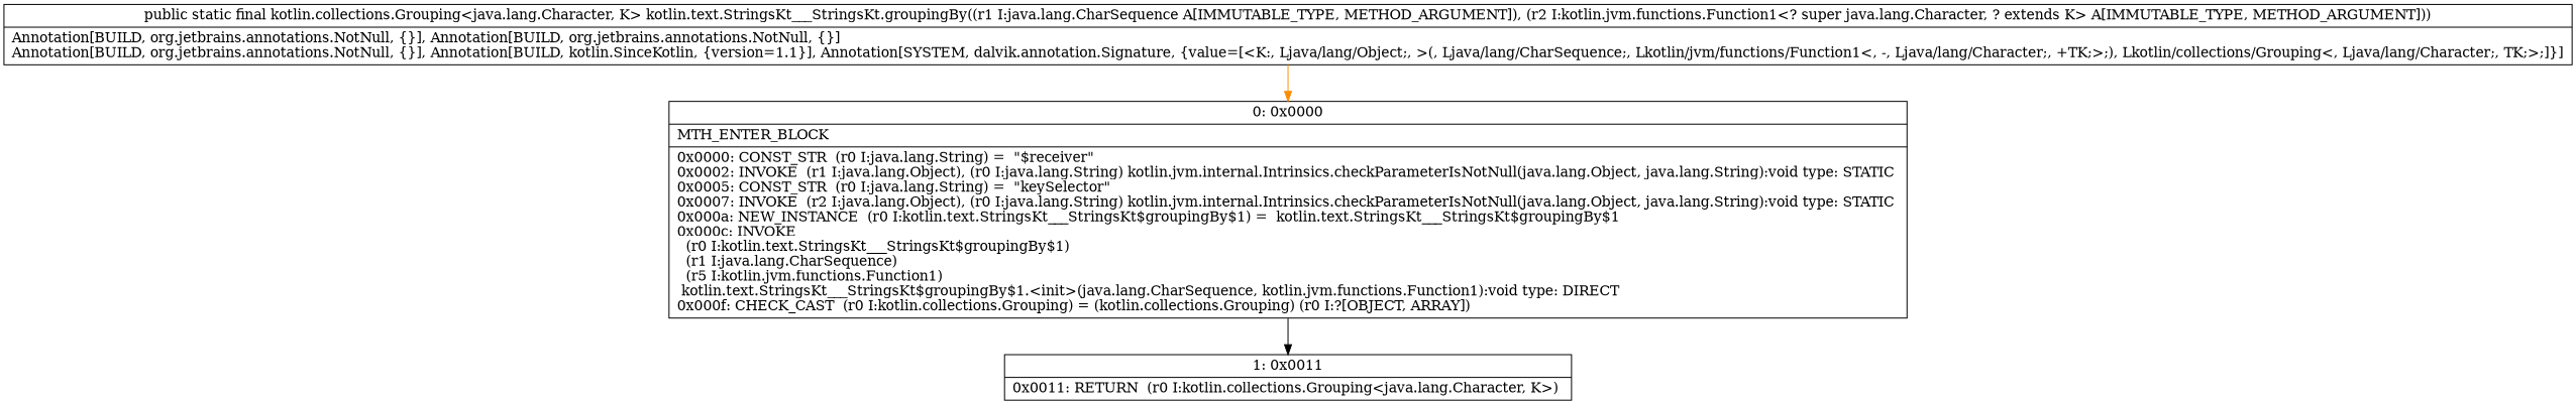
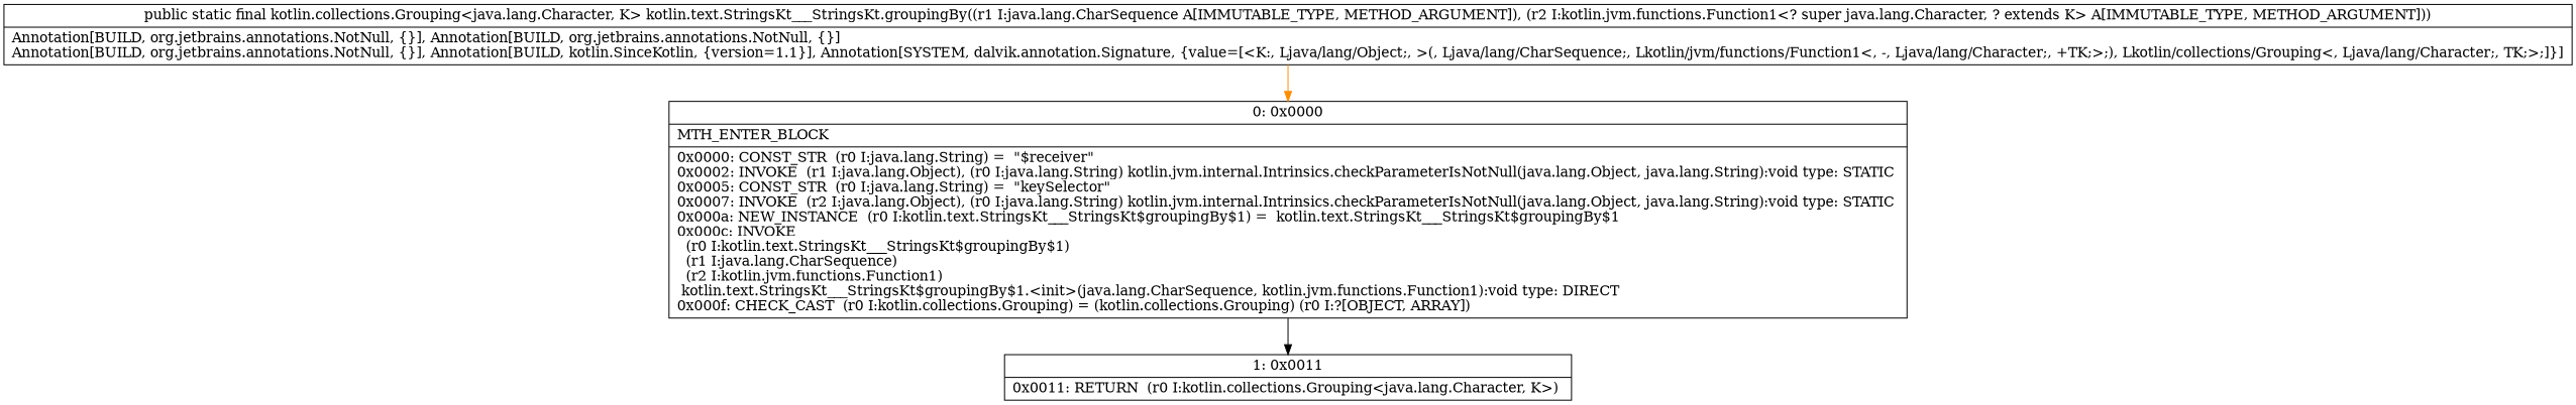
  digraph {
    node [shape=record]
-   n1 [label="{0\:\ 0x0000|MTH_ENTER_BLOCK\l|0x0000: CONST_STR  (r0 I:java.lang.String) =  \"$receiver\" \l0x0002: INVOKE  (r1 I:java.lang.Object), (r0 I:java.lang.String) kotlin.jvm.internal.Intrinsics.checkParameterIsNotNull(java.lang.Object, java.lang.String):void type: STATIC \l0x0005: CONST_STR  (r0 I:java.lang.String) =  \"keySelector\" \l0x0007: INVOKE  (r2 I:java.lang.Object), (r0 I:java.lang.String) kotlin.jvm.internal.Intrinsics.checkParameterIsNotNull(java.lang.Object, java.lang.String):void type: STATIC \l0x000a: NEW_INSTANCE  (r0 I:kotlin.text.StringsKt___StringsKt$groupingBy$1) =  kotlin.text.StringsKt___StringsKt$groupingBy$1 \l0x000c: INVOKE  \l  (r0 I:kotlin.text.StringsKt___StringsKt$groupingBy$1)\l  (r1 I:java.lang.CharSequence)\l  (r5 I:kotlin.jvm.functions.Function1)\l kotlin.text.StringsKt___StringsKt$groupingBy$1.\<init\>(java.lang.CharSequence, kotlin.jvm.functions.Function1):void type: DIRECT \l0x000f: CHECK_CAST  (r0 I:kotlin.collections.Grouping) = (kotlin.collections.Grouping) (r0 I:?[OBJECT, ARRAY]) \l}"]
+   n1 [label="{0\:\ 0x0000|MTH_ENTER_BLOCK\l|0x0000: CONST_STR  (r0 I:java.lang.String) =  \"$receiver\" \l0x0002: INVOKE  (r1 I:java.lang.Object), (r0 I:java.lang.String) kotlin.jvm.internal.Intrinsics.checkParameterIsNotNull(java.lang.Object, java.lang.String):void type: STATIC \l0x0005: CONST_STR  (r0 I:java.lang.String) =  \"keySelector\" \l0x0007: INVOKE  (r2 I:java.lang.Object), (r0 I:java.lang.String) kotlin.jvm.internal.Intrinsics.checkParameterIsNotNull(java.lang.Object, java.lang.String):void type: STATIC \l0x000a: NEW_INSTANCE  (r0 I:kotlin.text.StringsKt___StringsKt$groupingBy$1) =  kotlin.text.StringsKt___StringsKt$groupingBy$1 \l0x000c: INVOKE  \l  (r0 I:kotlin.text.StringsKt___StringsKt$groupingBy$1)\l  (r1 I:java.lang.CharSequence)\l  (r2 I:kotlin.jvm.functions.Function1)\l kotlin.text.StringsKt___StringsKt$groupingBy$1.\<init\>(java.lang.CharSequence, kotlin.jvm.functions.Function1):void type: DIRECT \l0x000f: CHECK_CAST  (r0 I:kotlin.collections.Grouping) = (kotlin.collections.Grouping) (r0 I:?[OBJECT, ARRAY]) \l}"]
    n2 [label="{1\:\ 0x0011|0x0011: RETURN  (r0 I:kotlin.collections.Grouping\<java.lang.Character, K\>) \l}"]
    n3 [label="{public static final kotlin.collections.Grouping\<java.lang.Character, K\> kotlin.text.StringsKt___StringsKt.groupingBy((r1 I:java.lang.CharSequence A[IMMUTABLE_TYPE, METHOD_ARGUMENT]), (r2 I:kotlin.jvm.functions.Function1\<? super java.lang.Character, ? extends K\> A[IMMUTABLE_TYPE, METHOD_ARGUMENT]))  | Annotation[BUILD, org.jetbrains.annotations.NotNull, \{\}], Annotation[BUILD, org.jetbrains.annotations.NotNull, \{\}]\lAnnotation[BUILD, org.jetbrains.annotations.NotNull, \{\}], Annotation[BUILD, kotlin.SinceKotlin, \{version=1.1\}], Annotation[SYSTEM, dalvik.annotation.Signature, \{value=[\<K:, Ljava\/lang\/Object;, \>(, Ljava\/lang\/CharSequence;, Lkotlin\/jvm\/functions\/Function1\<, \-, Ljava\/lang\/Character;, +TK;\>;), Lkotlin\/collections\/Grouping\<, Ljava\/lang\/Character;, TK;\>;]\}]\l}"]
    n1 -> n2 [color=black]
    n3 -> n1 [color=darkorange]
  }
